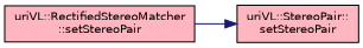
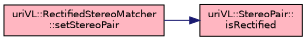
  digraph {
    rankdir=LR
    node [color=black fillcolor=lightpink fontname=Helvetica fontsize=10 shape=record style=filled]
    n1 [fontcolor=black height=0.2 label="uriVL::RectifiedStereoMatcher\l::setStereoPair" width=0.4]
-   n2 [height=0.2 label="uriVL::StereoPair::\lsetStereoPair" width=0.4]
+   n2 [height=0.2 label="uriVL::StereoPair::\lisRectified" width=0.4]
    n1 -> n2 [color=midnightblue fontname=Helvetica fontsize=10 labelfontname=Helvetica labelfontsize=10 style=solid]
  }
